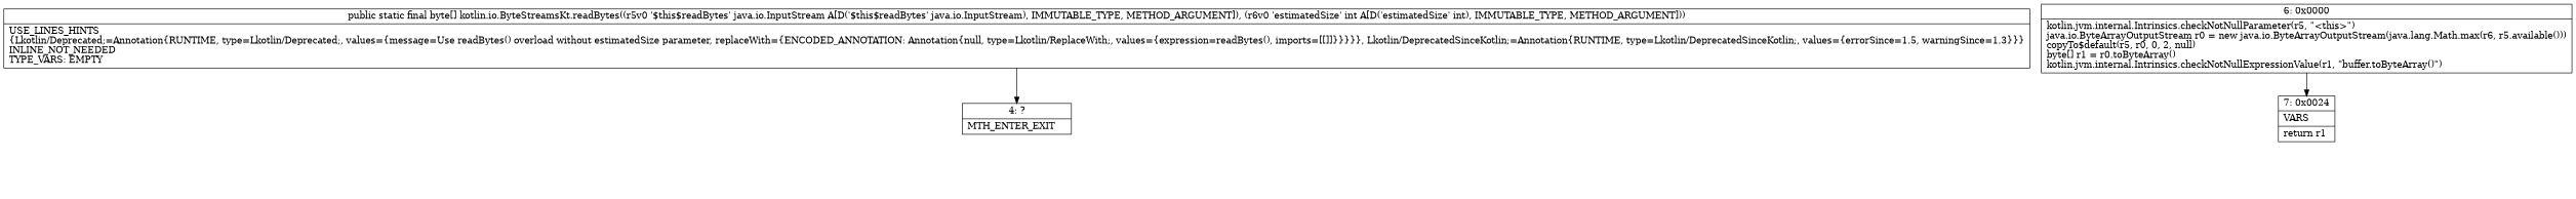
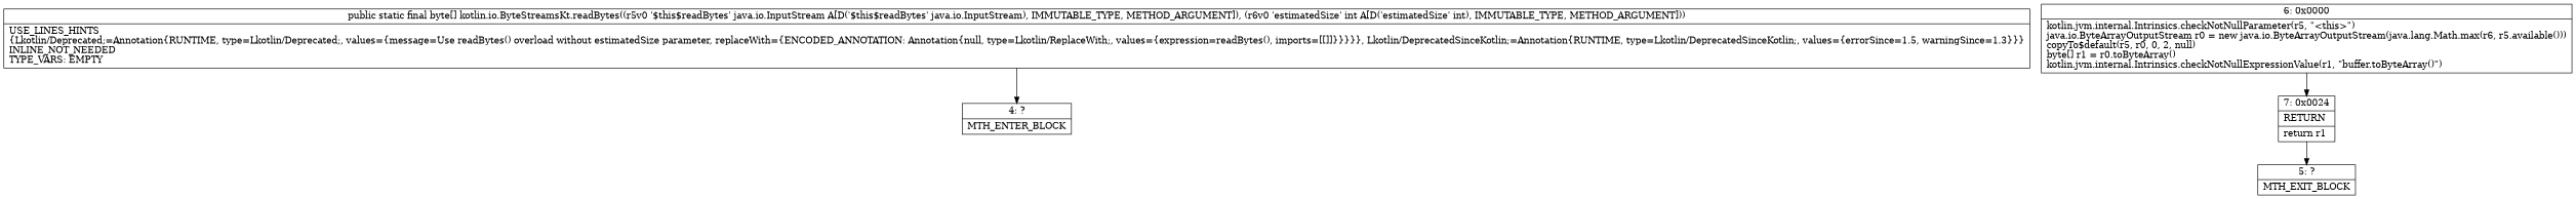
  digraph {
    node [shape=record]
-   n1 [label="{4\:\ ?|MTH_ENTER_EXIT\l}"]
+   n1 [label="{4\:\ ?|MTH_ENTER_BLOCK\l}"]
    n2 [label="{6\:\ 0x0000|kotlin.jvm.internal.Intrinsics.checkNotNullParameter(r5, \"\<this\>\")\ljava.io.ByteArrayOutputStream r0 = new java.io.ByteArrayOutputStream(java.lang.Math.max(r6, r5.available()))\lcopyTo$default(r5, r0, 0, 2, null)\lbyte[] r1 = r0.toByteArray()\lkotlin.jvm.internal.Intrinsics.checkNotNullExpressionValue(r1, \"buffer.toByteArray()\")\l}"]
-   n3 [label="{7\:\ 0x0024|VARS\l|return r1\l}"]
+   n3 [label="{7\:\ 0x0024|RETURN\l|return r1\l}"]
+   n4 [label="{5\:\ ?|MTH_EXIT_BLOCK\l}"]
    n5 [label="{public static final byte[] kotlin.io.ByteStreamsKt.readBytes((r5v0 '$this$readBytes' java.io.InputStream A[D('$this$readBytes' java.io.InputStream), IMMUTABLE_TYPE, METHOD_ARGUMENT]), (r6v0 'estimatedSize' int A[D('estimatedSize' int), IMMUTABLE_TYPE, METHOD_ARGUMENT]))  | USE_LINES_HINTS\l\{Lkotlin\/Deprecated;=Annotation\{RUNTIME, type=Lkotlin\/Deprecated;, values=\{message=Use readBytes() overload without estimatedSize parameter, replaceWith=\{ENCODED_ANNOTATION: Annotation\{null, type=Lkotlin\/ReplaceWith;, values=\{expression=readBytes(), imports=[[]]\}\}\}\}\}, Lkotlin\/DeprecatedSinceKotlin;=Annotation\{RUNTIME, type=Lkotlin\/DeprecatedSinceKotlin;, values=\{errorSince=1.5, warningSince=1.3\}\}\}\lINLINE_NOT_NEEDED\lTYPE_VARS: EMPTY\l}"]
    n2 -> n3
+   n3 -> n4
    n5 -> n1
  }
